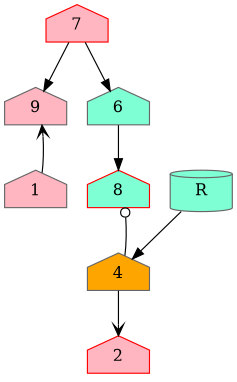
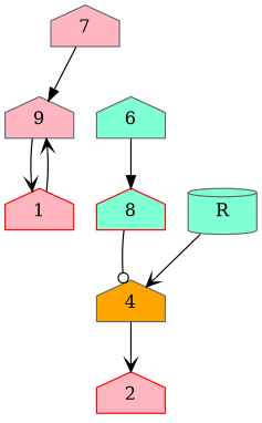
  digraph {
    node [color=gray40 fillcolor=lightpink shape=house style=filled]
    edge [arrowhead=vee]
    n1 [label=9]
-   1
+   1 [color=red]
    4 [fillcolor=orange]
    2 [color=red]
    8 [color=red fillcolor=aquamarine]
    6 [fillcolor=aquamarine]
-   7 [color=red]
+   7
    R [fillcolor=aquamarine shape=cylinder]
+   n1 -> 1
    1 -> n1
    4 -> 2
-   4 -> 8 [arrowhead=odot]
+   8 -> 4 [arrowhead=odot]
    6 -> 8 [arrowhead=normal]
    7 -> n1 [arrowhead=normal]
-   7 -> 6 [arrowhead=normal]
-   R -> 4 [arrowhead=normal]
+   R -> 4
  }
